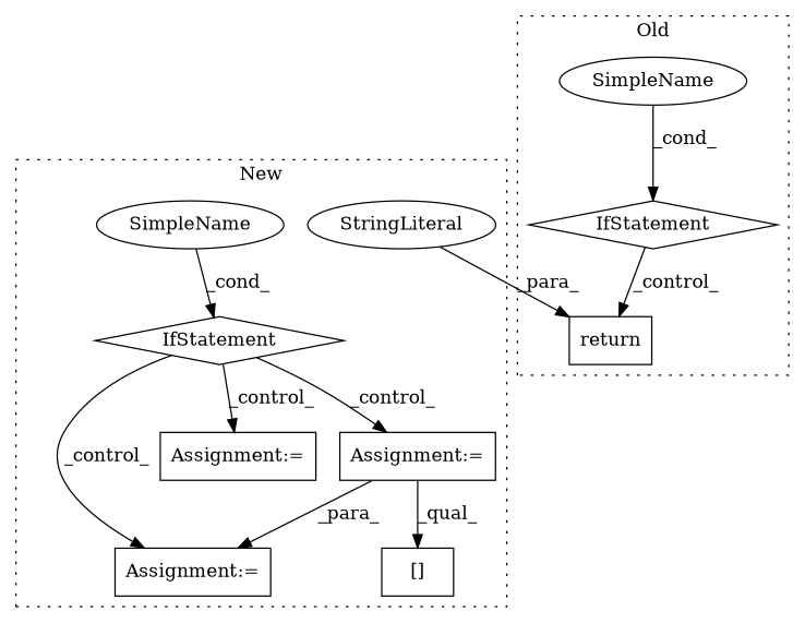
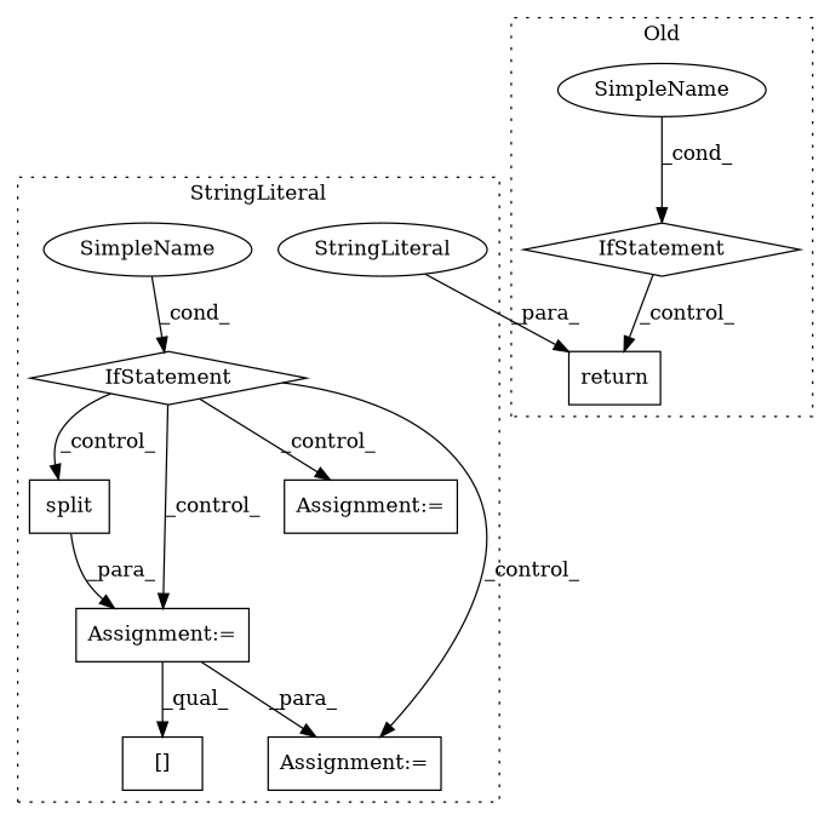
  digraph {
    node [a=7 l=1 shape=box]
+   n1 [a=32 l="6,1" label=split s="3294,3304"]
    n2 [label="Assignment:=" s=3413]
    n3 [a=45 l=4 label=StringLiteral s=3300 shape=ellipse]
    n4 [a=42 label=SimpleName shape=ellipse l=""]
    n5 [a=25 l="4,2" label=IfStatement s="3209,3227" shape=diamond]
    n6 [label="Assignment:=" s=3335]
    n7 [label="Assignment:=" s=3281]
    n8 [a=2 l="9,1" label="[]" s="3527,3537"]
    n9 [a=41 l=7 label=return s=1800]
    n10 [a=25 l="4,2" label=IfStatement s="1737,1754" shape=diamond]
    n11 [a=42 label=SimpleName shape=ellipse l=""]
    subgraph cluster_1 {
-     label=New
+     label=StringLiteral
      style=dotted
+     n1
      n2
      n3
      n4
      n5
      n6
      n7
      n8
    }
    subgraph cluster_2 {
      label=Old
      style=dotted
      n9
      n10
      n11
    }
+   n1 -> n7 [label=_para_]
    n3 -> n9 [label=_para_]
    n4 -> n5 [label=_cond_]
+   n5 -> n1 [label=_control_]
    n5 -> n2 [label=_control_]
    n5 -> n6 [label=_control_]
    n5 -> n7 [label=_control_]
    n7 -> n2 [label=_para_]
    n7 -> n8 [label=_qual_]
    n10 -> n9 [label=_control_]
    n11 -> n10 [label=_cond_]
  }
